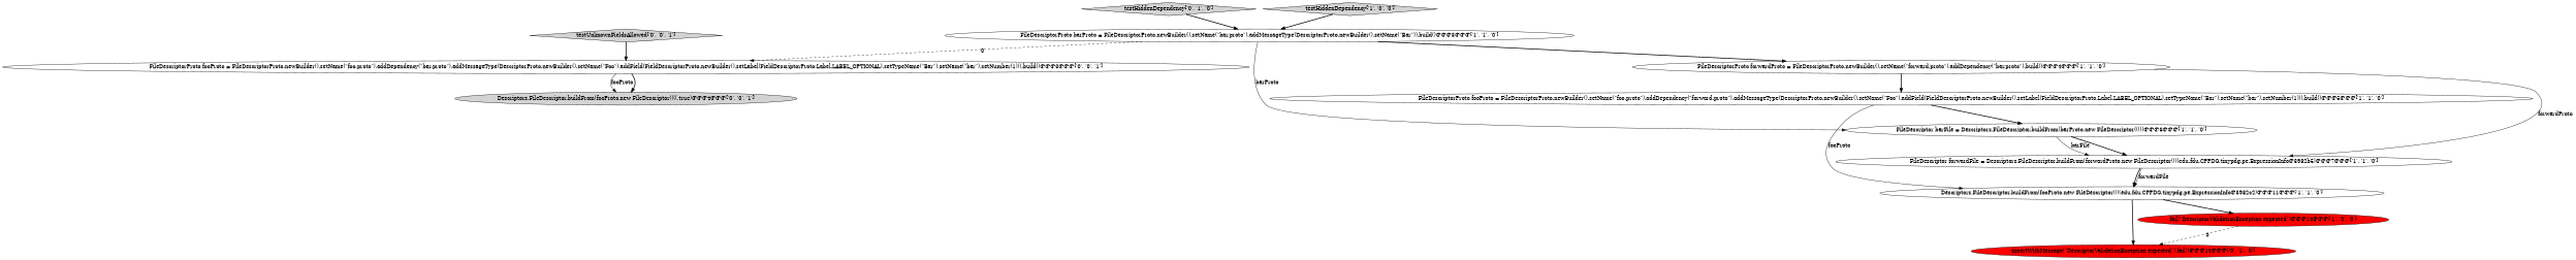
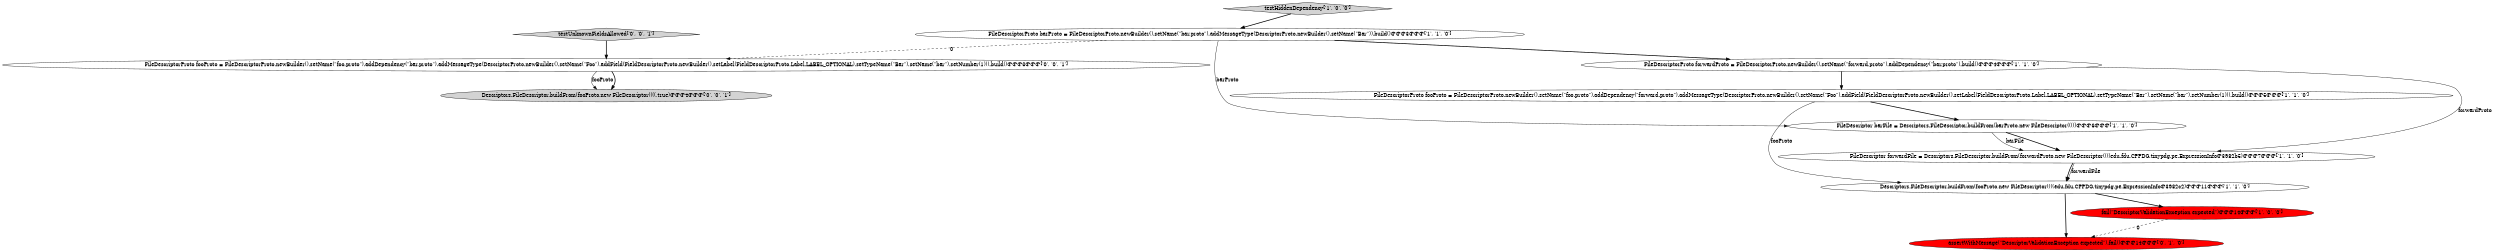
  digraph {
    node [fillcolor=white shape=ellipse style=filled]
    edge [style=bold]
    n1 [label="FileDescriptorProto fooProto = FileDescriptorProto.newBuilder().setName(\"foo.proto\").addDependency(\"forward.proto\").addMessageType(DescriptorProto.newBuilder().setName(\"Foo\").addField(FieldDescriptorProto.newBuilder().setLabel(FieldDescriptorProto.Label.LABEL_OPTIONAL).setTypeName(\"Bar\").setName(\"bar\").setNumber(1))).build()@@@5@@@['1', '1', '0']"]
    n2 [label="FileDescriptor barFile = Descriptors.FileDescriptor.buildFrom(barProto,new FileDescriptor(((()@@@6@@@['1', '1', '0']"]
    n3 [label="Descriptors.FileDescriptor.buildFrom(fooProto,new FileDescriptor((((edu.fdu.CPPDG.tinypdg.pe.ExpressionInfo@3982c2)@@@11@@@['1', '1', '0']"]
-   n4 [fillcolor=lightgray label="testHiddenDependency['0', '1', '0']" shape=diamond]
    n5 [label="FileDescriptorProto barProto = FileDescriptorProto.newBuilder().setName(\"bar.proto\").addMessageType(DescriptorProto.newBuilder().setName(\"Bar\")).build()@@@3@@@['1', '1', '0']"]
    n6 [fillcolor=red label="assertWithMessage(\"DescriptorValidationException expected\").fail()@@@14@@@['0', '1', '0']"]
    n7 [label="FileDescriptor forwardFile = Descriptors.FileDescriptor.buildFrom(forwardProto,new FileDescriptor((((edu.fdu.CPPDG.tinypdg.pe.ExpressionInfo@3982b5)@@@7@@@['1', '1', '0']"]
    n8 [fillcolor=lightgray label="testHiddenDependency['1', '0', '0']" shape=diamond]
    n9 [fillcolor=lightgray label="testUnknownFieldsAllowed['0', '0', '1']" shape=diamond]
    n10 [label="FileDescriptorProto fooProto = FileDescriptorProto.newBuilder().setName(\"foo.proto\").addDependency(\"bar.proto\").addMessageType(DescriptorProto.newBuilder().setName(\"Foo\").addField(FieldDescriptorProto.newBuilder().setLabel(FieldDescriptorProto.Label.LABEL_OPTIONAL).setTypeName(\"Bar\").setName(\"bar\").setNumber(1))).build()@@@3@@@['0', '0', '1']"]
    n11 [fillcolor=red label="fail(\"DescriptorValidationException expected\")@@@14@@@['1', '0', '0']"]
    n12 [label="FileDescriptorProto forwardProto = FileDescriptorProto.newBuilder().setName(\"forward.proto\").addDependency(\"bar.proto\").build()@@@4@@@['1', '1', '0']"]
    n13 [fillcolor=lightgray label="Descriptors.FileDescriptor.buildFrom(fooProto,new FileDescriptor((((,true)@@@4@@@['0', '0', '1']"]
    n1 -> n2
    n1 -> n3 [label=fooProto style=solid]
    n2 -> n7
    n2 -> n7 [label=barFile style=solid]
    n3 -> n6
    n3 -> n11
-   n4 -> n5
    n5 -> n2 [label=barProto style=solid]
    n5 -> n10 [label=0 style=dashed]
    n5 -> n12
    n7 -> n3 [label=forwardFile style=solid]
    n7 -> n3
    n8 -> n5
    n9 -> n10
    n10 -> n13
    n10 -> n13 [label=fooProto style=solid]
    n11 -> n6 [label=0 style=dashed]
    n12 -> n1
    n12 -> n7 [label=forwardProto style=solid]
  }
